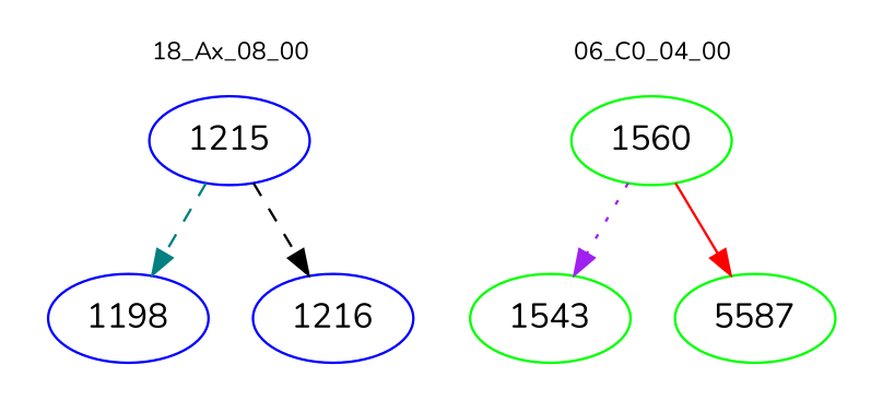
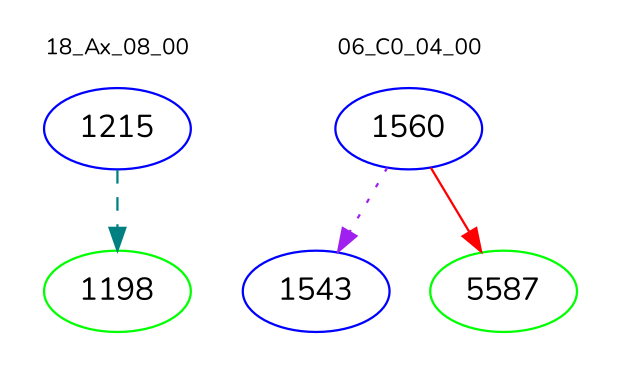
  digraph {
    fontname=Nunito
    node [color=blue fontname=Nunito]
    edge [fontname=Nunito style=dashed]
    n1 [label=1215]
-   n2 [label=1198]
-   n3 [label=1216]
-   n4 [color=green label=1560]
-   n5 [color=green label=1543]
+   n2 [color=green label=1198]
+   n4 [label=1560]
+   n5 [label=1543]
    n6 [color=green label=5587]
    subgraph cluster_1 {
      color=white
      fontsize=10
      label="18_Ax_08_00"
      n1
      n2
-     n3
    }
    subgraph cluster_2 {
      color=white
      fontsize=10
      label="06_C0_04_00"
      n4
      n5
      n6
    }
    n1 -> n2 [color=teal]
-   n1 -> n3 [color=black]
    n4 -> n5 [color=purple style=dotted]
    n4 -> n6 [color=red style=solid]
  }
